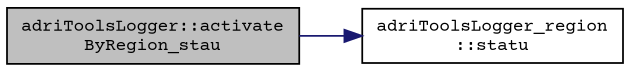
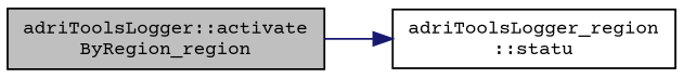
  digraph {
    rankdir=LR
    fontname="Courier Prime"
    node [color=black fontname="Courier Prime" fontsize=10 shape=record style=filled]
-   n1 [fillcolor=grey75 fontcolor=black height=0.2 label="adriToolsLogger::activate\lByRegion_stau" width=0.4]
+   n1 [fillcolor=grey75 fontcolor=black height=0.2 label="adriToolsLogger::activate\lByRegion_region" width=0.4]
    n2 [fillcolor=white height=0.2 label="adriToolsLogger_region\l::statu" width=0.4]
    n1 -> n2 [color=midnightblue fontname="Courier Prime" fontsize=10 labelfontname=Helvetica labelfontsize=10 style=solid]
  }
